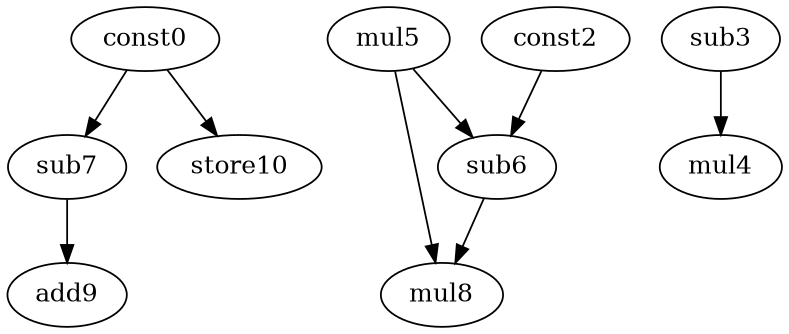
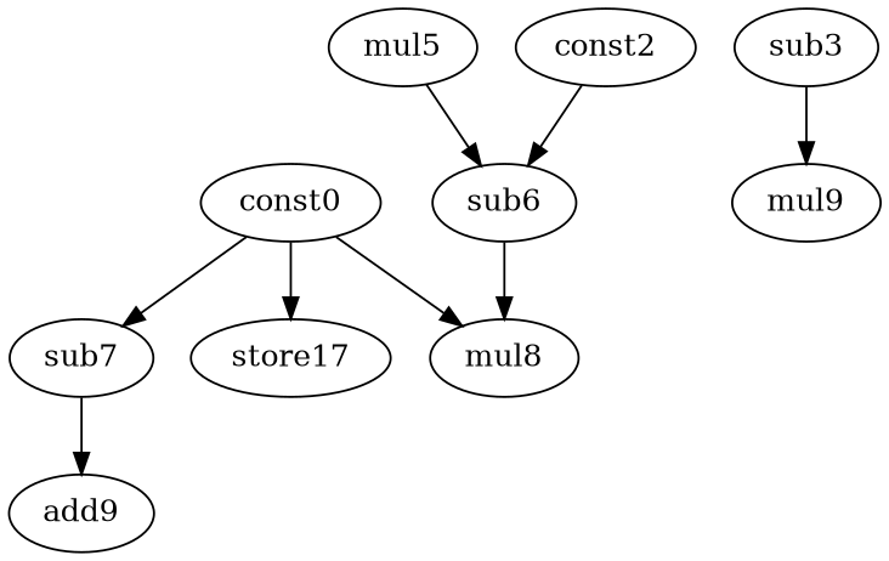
  digraph {
    node [opcode=mul]
    edge [operand=0]
    sub7 [opcode=sub]
    const0 [opcode=const]
    mul8
-   store10 [opcode=store]
+   store10 [opcode=store label=store17]
    add9 [opcode=add]
    n6 [label=sub3 opcode=load]
-   mul4
+   mul4 [label=mul9]
    mul5
    sub6 [opcode=sub]
    const2 [opcode=const]
    sub7 -> add9
    const0 -> sub7 [operand=1]
-   mul5 -> mul8
+   const0 -> mul8
    const0 -> store10
    n6 -> mul4 [operand=1]
    mul5 -> sub6 [operand=1]
    sub6 -> mul8 [operand=1]
    const2 -> sub6
  }
